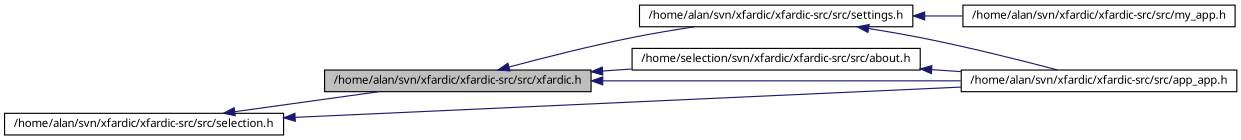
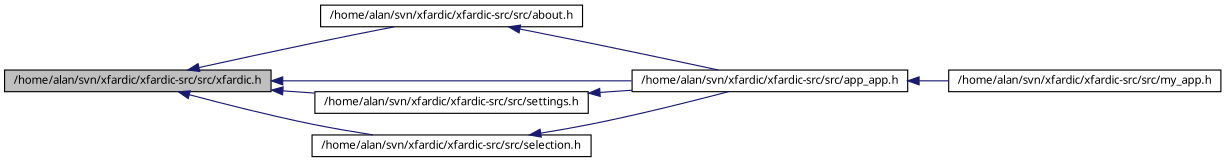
  digraph {
    rankdir=LR
    node [color=black fillcolor=white fontname="FreeSans.ttf" fontsize=10 shape=record style=filled]
    edge [color=midnightblue dir=back fontname="FreeSans.ttf" fontsize=10 labelfontname="FreeSans.ttf" labelfontsize=10 style=solid]
    n1 [fillcolor=grey75 fontcolor=black height=0.2 label="/home/alan/svn/xfardic/xfardic-src/src/xfardic.h" width=0.4]
-   n2 [height=0.2 label="/home/selection/svn/xfardic/xfardic-src/src/about.h" width=0.4]
+   n2 [height=0.2 label="/home/alan/svn/xfardic/xfardic-src/src/about.h" width=0.4]
    n3 [height=0.2 label="/home/alan/svn/xfardic/xfardic-src/src/app_app.h" width=0.4]
    n4 [height=0.2 label="/home/alan/svn/xfardic/xfardic-src/src/settings.h" width=0.4]
    n5 [height=0.2 label="/home/alan/svn/xfardic/xfardic-src/src/selection.h" width=0.4]
    n6 [height=0.2 label="/home/alan/svn/xfardic/xfardic-src/src/my_app.h" width=0.4]
    n1 -> n2
    n1 -> n3
    n1 -> n4
-   n5 -> n1
+   n1 -> n5
    n2 -> n3
-   n4 -> n6
+   n3 -> n6
    n4 -> n3
    n5 -> n3
  }
